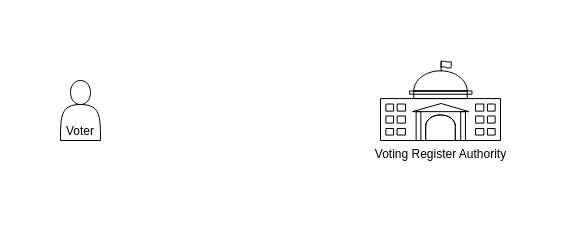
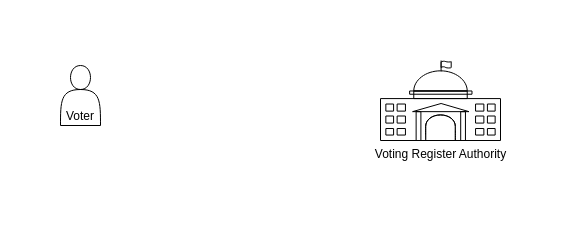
  <mxCell id="0" />
  <mxCell id="1" parent="0" />
  <mxCell id="2" value="" style="rounded=0;whiteSpace=wrap;html=1;fontColor=none;fillColor=none;strokeColor=none;" parent="1" vertex="1"><mxGeometry x="20" y="20" width="520" height="200" as="geometry" /></mxCell>
- <mxCell id="3" value="Voter" style="shape=actor;whiteSpace=wrap;html=1;verticalAlign=bottom;fillColor=none;" parent="1" vertex="1"><mxGeometry x="60" y="80" width="40" height="60" as="geometry" /></mxCell>
+ <mxCell id="3" value="Voter" style="shape=actor;whiteSpace=wrap;html=1;verticalAlign=bottom;fillColor=none;" parent="1" vertex="1"><mxGeometry x="60" y="65" width="40" height="60" as="geometry" /></mxCell>
  <mxCell id="4" value="Voting Register Authority" style="shape=mxgraph.cisco.buildings.government_building;html=1;pointerEvents=1;dashed=0;fillColor=none;strokeColor=#000000;strokeWidth=1;verticalLabelPosition=bottom;verticalAlign=top;align=center;outlineConnect=0;" parent="1" vertex="1"><mxGeometry x="380" y="60" width="120" height="80" as="geometry" /></mxCell>
